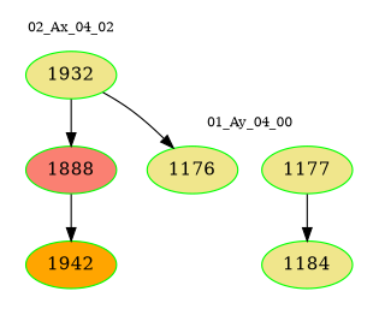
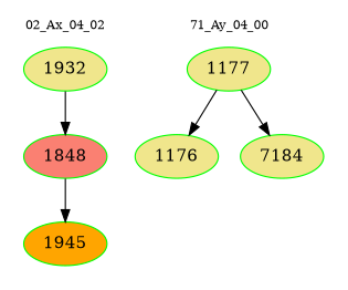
  digraph {
    node [color=green fillcolor=khaki style=filled]
    edge [color=black]
    n1 [label=1932]
-   n2 [fillcolor=salmon label=1888]
-   n3 [fillcolor=orange label=1942]
+   n2 [fillcolor=salmon label=1848]
+   n3 [fillcolor=orange label=1945]
    n4 [label=1177]
    n5 [label=1176]
-   n6 [label=1184]
+   n6 [label=7184]
    subgraph cluster_1 {
      color=white
      fontsize=10
      label="02_Ax_04_02"
      n1
      n2
      n3
    }
    subgraph cluster_2 {
      color=white
      fontsize=10
-     label="01_Ay_04_00"
+     label="71_Ay_04_00"
      n4
      n5
      n6
    }
    n1 -> n2
    n2 -> n3
-   n1 -> n5
+   n4 -> n5
    n4 -> n6
  }
